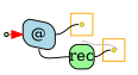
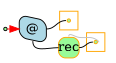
  digraph {
    labeldistance=0
    nodesep=.175
    rankdir=LR
    ranksep=.175
    node [color=orange fixedsize=true orientation=90 shape=point style=filled fillcolor=palegreen]
    edge [arrowhead=none arrowtail=none headport=w tailport=e]
    ndcluster_nd4
    ndcluster_nd60
    nd1 [color="" orientation=""]
    n4 [color="#000000" height=.4 label="@" shape=parallelogram style="rounded,filled" width=.4 fillcolor=lightblue]
-   n5 [color="#000000" height=.3 label=rec shape=box style="rounded,filled" width=.3 orientation=""]
+   n5 [height=.3 label=rec shape=box style="rounded,filled" width=.3 orientation=""]
    subgraph cluster_1 {
      color=orange
      style=fill
      ndcluster_nd4
    }
    subgraph cluster_2 {
      color=orange
      style=fill
      ndcluster_nd60
    }
    nd1 -> n4 [arrowhead=normal color=red]
    n4 -> ndcluster_nd4
    n4 -> n5 [tailport=s]
    n5 -> ndcluster_nd60 [color=grey dir=back headport=e tailport=n]
    n5 -> ndcluster_nd60
  }
